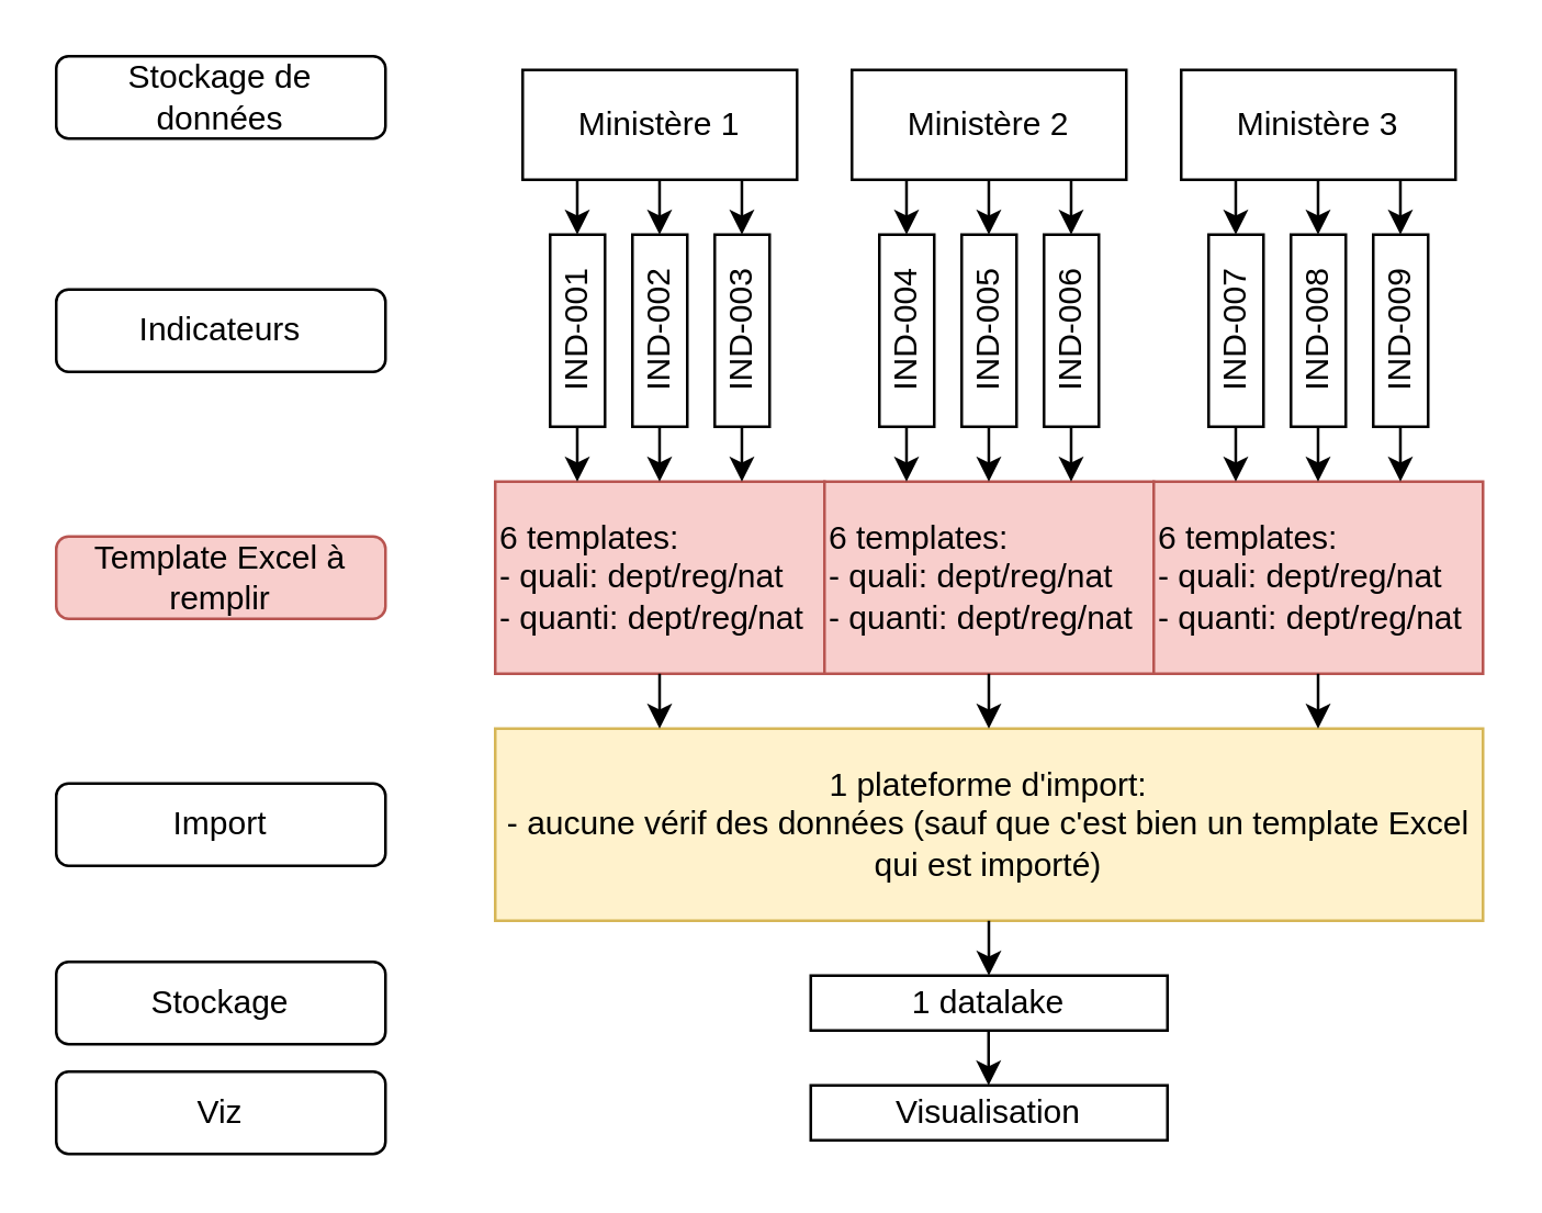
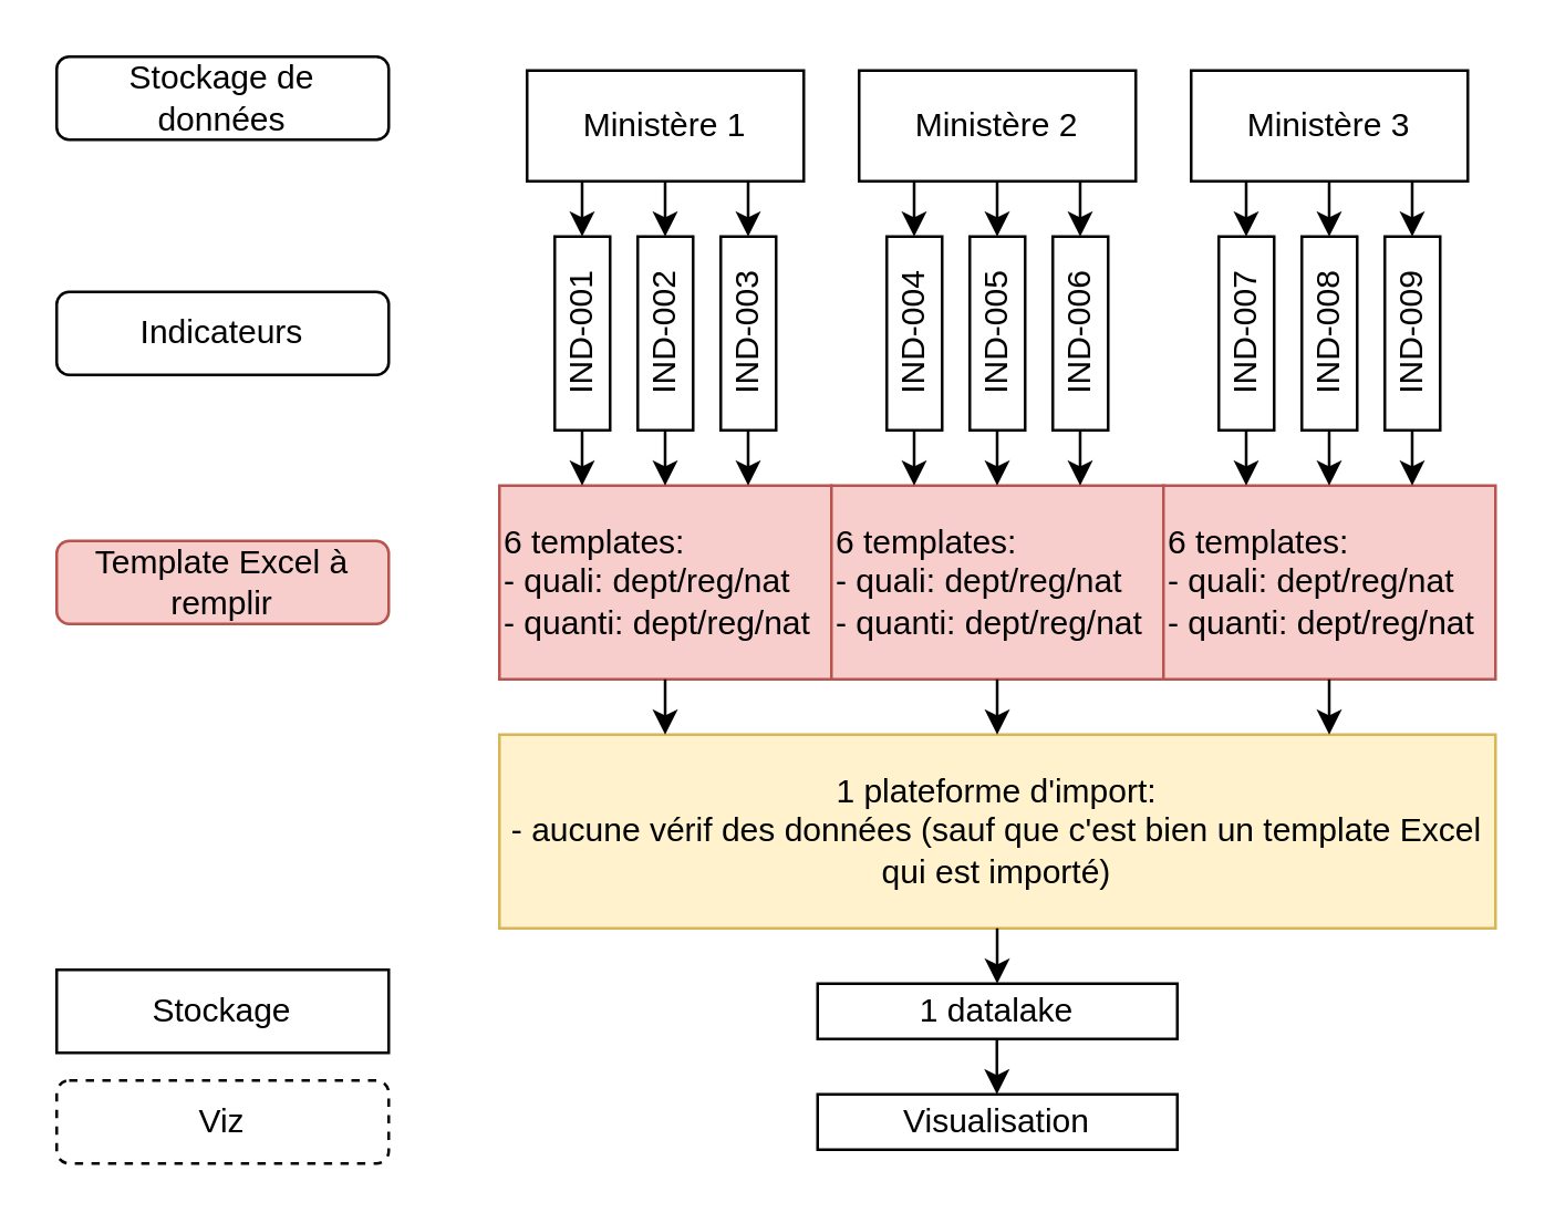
  <mxCell id="0" />
  <mxCell id="1" parent="0" />
  <mxCell id="2" value="Ministère 1" style="rounded=0;whiteSpace=wrap;html=1;" vertex="1" parent="1"><mxGeometry x="190" y="25" width="100" height="40" as="geometry" /></mxCell>
  <mxCell id="3" value="Ministère 2" style="rounded=0;whiteSpace=wrap;html=1;" vertex="1" parent="1"><mxGeometry x="310" y="25" width="100" height="40" as="geometry" /></mxCell>
  <mxCell id="4" value="Ministère 3" style="rounded=0;whiteSpace=wrap;html=1;" vertex="1" parent="1"><mxGeometry x="430" y="25" width="100" height="40" as="geometry" /></mxCell>
  <mxCell id="5" value="IND-001" style="rounded=0;whiteSpace=wrap;html=1;horizontal=0;" vertex="1" parent="1"><mxGeometry x="200" y="85" width="20" height="70" as="geometry" /></mxCell>
  <mxCell id="6" value="&lt;div&gt;6 templates:&lt;br&gt;&lt;/div&gt;&lt;div&gt;- quali: dept/reg/nat&lt;/div&gt;- quanti: dept/reg/nat" style="rounded=0;whiteSpace=wrap;html=1;horizontal=1;align=left;fillColor=#f8cecc;strokeColor=#b85450;" vertex="1" parent="1"><mxGeometry x="180" y="175" width="120" height="70" as="geometry" /></mxCell>
  <mxCell id="7" value="&lt;div&gt;1 plateforme d'import: &lt;br&gt;&lt;/div&gt;&lt;div&gt;- aucune vérif des données (sauf que c'est bien un template Excel qui est importé)&lt;/div&gt;" style="rounded=0;whiteSpace=wrap;html=1;horizontal=1;align=center;fillColor=#fff2cc;strokeColor=#d6b656;" vertex="1" parent="1"><mxGeometry x="180" y="265" width="360" height="70" as="geometry" /></mxCell>
  <mxCell id="8" value="1 datalake" style="rounded=0;whiteSpace=wrap;html=1;horizontal=1;align=center;" vertex="1" parent="1"><mxGeometry x="295" y="355" width="130" height="20" as="geometry" /></mxCell>
  <mxCell id="9" value="Visualisation" style="rounded=0;whiteSpace=wrap;html=1;horizontal=1;align=center;" vertex="1" parent="1"><mxGeometry x="295" y="395" width="130" height="20" as="geometry" /></mxCell>
  <mxCell id="10" value="&lt;div&gt;6 templates:&lt;br&gt;&lt;/div&gt;&lt;div&gt;- quali: dept/reg/nat&lt;/div&gt;- quanti: dept/reg/nat" style="rounded=0;whiteSpace=wrap;html=1;horizontal=1;align=left;fillColor=#f8cecc;strokeColor=#b85450;" vertex="1" parent="1"><mxGeometry x="300" y="175" width="120" height="70" as="geometry" /></mxCell>
  <mxCell id="11" value="&lt;div&gt;6 templates:&lt;br&gt;&lt;/div&gt;&lt;div&gt;- quali: dept/reg/nat&lt;/div&gt;- quanti: dept/reg/nat" style="rounded=0;whiteSpace=wrap;html=1;horizontal=1;align=left;fillColor=#f8cecc;strokeColor=#b85450;" vertex="1" parent="1"><mxGeometry x="420" y="175" width="120" height="70" as="geometry" /></mxCell>
  <mxCell id="12" value="IND-004" style="rounded=0;whiteSpace=wrap;html=1;horizontal=0;" vertex="1" parent="1"><mxGeometry x="320" y="85" width="20" height="70" as="geometry" /></mxCell>
  <mxCell id="13" value="IND-007" style="rounded=0;whiteSpace=wrap;html=1;horizontal=0;" vertex="1" parent="1"><mxGeometry x="440" y="85" width="20" height="70" as="geometry" /></mxCell>
  <mxCell id="14" value="IND-002" style="rounded=0;whiteSpace=wrap;html=1;horizontal=0;" vertex="1" parent="1"><mxGeometry x="230" y="85" width="20" height="70" as="geometry" /></mxCell>
  <mxCell id="15" value="IND-005" style="rounded=0;whiteSpace=wrap;html=1;horizontal=0;" vertex="1" parent="1"><mxGeometry x="350" y="85" width="20" height="70" as="geometry" /></mxCell>
  <mxCell id="16" value="IND-008" style="rounded=0;whiteSpace=wrap;html=1;horizontal=0;" vertex="1" parent="1"><mxGeometry x="470" y="85" width="20" height="70" as="geometry" /></mxCell>
  <mxCell id="17" value="IND-003" style="rounded=0;whiteSpace=wrap;html=1;horizontal=0;" vertex="1" parent="1"><mxGeometry x="260" y="85" width="20" height="70" as="geometry" /></mxCell>
  <mxCell id="18" value="IND-006" style="rounded=0;whiteSpace=wrap;html=1;horizontal=0;" vertex="1" parent="1"><mxGeometry x="380" y="85" width="20" height="70" as="geometry" /></mxCell>
  <mxCell id="19" value="IND-009" style="rounded=0;whiteSpace=wrap;html=1;horizontal=0;" vertex="1" parent="1"><mxGeometry x="500" y="85" width="20" height="70" as="geometry" /></mxCell>
  <mxCell id="20" value="" style="endArrow=classic;html=1;rounded=0;entryX=0.5;entryY=0;entryDx=0;entryDy=0;exitX=0.196;exitY=0.999;exitDx=0;exitDy=0;exitPerimeter=0;" edge="1" parent="1"><mxGeometry width="50" height="50" relative="1" as="geometry"><mxPoint x="239.89" y="65" as="sourcePoint" /><mxPoint x="239.89" y="85" as="targetPoint" /></mxGeometry></mxCell>
  <mxCell id="21" value="" style="endArrow=classic;html=1;rounded=0;entryX=0.5;entryY=0;entryDx=0;entryDy=0;exitX=0.196;exitY=0.999;exitDx=0;exitDy=0;exitPerimeter=0;" edge="1" parent="1"><mxGeometry width="50" height="50" relative="1" as="geometry"><mxPoint x="239.89" y="155" as="sourcePoint" /><mxPoint x="239.89" y="175" as="targetPoint" /></mxGeometry></mxCell>
  <mxCell id="22" value="" style="endArrow=classic;html=1;rounded=0;entryX=0.5;entryY=0;entryDx=0;entryDy=0;exitX=0.196;exitY=0.999;exitDx=0;exitDy=0;exitPerimeter=0;" edge="1" parent="1"><mxGeometry width="50" height="50" relative="1" as="geometry"><mxPoint x="359.89" y="65" as="sourcePoint" /><mxPoint x="359.89" y="85" as="targetPoint" /></mxGeometry></mxCell>
  <mxCell id="23" value="" style="endArrow=classic;html=1;rounded=0;entryX=0.5;entryY=0;entryDx=0;entryDy=0;exitX=0.196;exitY=0.999;exitDx=0;exitDy=0;exitPerimeter=0;" edge="1" parent="1"><mxGeometry width="50" height="50" relative="1" as="geometry"><mxPoint x="359.89" y="155" as="sourcePoint" /><mxPoint x="359.89" y="175" as="targetPoint" /></mxGeometry></mxCell>
  <mxCell id="24" value="" style="endArrow=classic;html=1;rounded=0;entryX=0.5;entryY=0;entryDx=0;entryDy=0;exitX=0.196;exitY=0.999;exitDx=0;exitDy=0;exitPerimeter=0;" edge="1" parent="1"><mxGeometry width="50" height="50" relative="1" as="geometry"><mxPoint x="479.89" y="65" as="sourcePoint" /><mxPoint x="479.89" y="85" as="targetPoint" /></mxGeometry></mxCell>
  <mxCell id="25" value="" style="endArrow=classic;html=1;rounded=0;entryX=0.5;entryY=0;entryDx=0;entryDy=0;exitX=0.196;exitY=0.999;exitDx=0;exitDy=0;exitPerimeter=0;" edge="1" parent="1"><mxGeometry width="50" height="50" relative="1" as="geometry"><mxPoint x="479.89" y="155" as="sourcePoint" /><mxPoint x="479.89" y="175" as="targetPoint" /></mxGeometry></mxCell>
  <mxCell id="26" value="" style="endArrow=classic;html=1;rounded=0;entryX=0.5;entryY=0;entryDx=0;entryDy=0;exitX=0.196;exitY=0.999;exitDx=0;exitDy=0;exitPerimeter=0;" edge="1" parent="1"><mxGeometry width="50" height="50" relative="1" as="geometry"><mxPoint x="209.89" y="65" as="sourcePoint" /><mxPoint x="209.89" y="85" as="targetPoint" /></mxGeometry></mxCell>
  <mxCell id="27" value="" style="endArrow=classic;html=1;rounded=0;entryX=0.5;entryY=0;entryDx=0;entryDy=0;exitX=0.196;exitY=0.999;exitDx=0;exitDy=0;exitPerimeter=0;" edge="1" parent="1"><mxGeometry width="50" height="50" relative="1" as="geometry"><mxPoint x="209.89" y="155" as="sourcePoint" /><mxPoint x="209.89" y="175" as="targetPoint" /></mxGeometry></mxCell>
  <mxCell id="28" value="" style="endArrow=classic;html=1;rounded=0;entryX=0.5;entryY=0;entryDx=0;entryDy=0;exitX=0.196;exitY=0.999;exitDx=0;exitDy=0;exitPerimeter=0;" edge="1" parent="1"><mxGeometry width="50" height="50" relative="1" as="geometry"><mxPoint x="239.9" y="245" as="sourcePoint" /><mxPoint x="239.9" y="265" as="targetPoint" /></mxGeometry></mxCell>
  <mxCell id="29" value="" style="endArrow=classic;html=1;rounded=0;entryX=0.5;entryY=0;entryDx=0;entryDy=0;exitX=0.196;exitY=0.999;exitDx=0;exitDy=0;exitPerimeter=0;" edge="1" parent="1"><mxGeometry width="50" height="50" relative="1" as="geometry"><mxPoint x="359.9" y="245" as="sourcePoint" /><mxPoint x="359.9" y="265" as="targetPoint" /></mxGeometry></mxCell>
  <mxCell id="30" value="" style="endArrow=classic;html=1;rounded=0;entryX=0.5;entryY=0;entryDx=0;entryDy=0;exitX=0.196;exitY=0.999;exitDx=0;exitDy=0;exitPerimeter=0;" edge="1" parent="1"><mxGeometry width="50" height="50" relative="1" as="geometry"><mxPoint x="359.9" y="335" as="sourcePoint" /><mxPoint x="359.9" y="355" as="targetPoint" /></mxGeometry></mxCell>
  <mxCell id="31" value="" style="endArrow=classic;html=1;rounded=0;entryX=0.5;entryY=0;entryDx=0;entryDy=0;exitX=0.196;exitY=0.999;exitDx=0;exitDy=0;exitPerimeter=0;" edge="1" parent="1"><mxGeometry width="50" height="50" relative="1" as="geometry"><mxPoint x="359.8" y="375" as="sourcePoint" /><mxPoint x="359.8" y="395" as="targetPoint" /></mxGeometry></mxCell>
  <mxCell id="32" value="" style="endArrow=classic;html=1;rounded=0;entryX=0.5;entryY=0;entryDx=0;entryDy=0;exitX=0.196;exitY=0.999;exitDx=0;exitDy=0;exitPerimeter=0;" edge="1" parent="1"><mxGeometry width="50" height="50" relative="1" as="geometry"><mxPoint x="479.9" y="245" as="sourcePoint" /><mxPoint x="479.9" y="265" as="targetPoint" /></mxGeometry></mxCell>
  <mxCell id="33" value="" style="endArrow=classic;html=1;rounded=0;entryX=0.5;entryY=0;entryDx=0;entryDy=0;exitX=0.196;exitY=0.999;exitDx=0;exitDy=0;exitPerimeter=0;" edge="1" parent="1"><mxGeometry width="50" height="50" relative="1" as="geometry"><mxPoint x="329.89" y="65" as="sourcePoint" /><mxPoint x="329.89" y="85" as="targetPoint" /></mxGeometry></mxCell>
  <mxCell id="34" value="" style="endArrow=classic;html=1;rounded=0;entryX=0.5;entryY=0;entryDx=0;entryDy=0;exitX=0.196;exitY=0.999;exitDx=0;exitDy=0;exitPerimeter=0;" edge="1" parent="1"><mxGeometry width="50" height="50" relative="1" as="geometry"><mxPoint x="329.89" y="155" as="sourcePoint" /><mxPoint x="329.89" y="175" as="targetPoint" /></mxGeometry></mxCell>
  <mxCell id="35" value="" style="endArrow=classic;html=1;rounded=0;entryX=0.5;entryY=0;entryDx=0;entryDy=0;exitX=0.196;exitY=0.999;exitDx=0;exitDy=0;exitPerimeter=0;" edge="1" parent="1"><mxGeometry width="50" height="50" relative="1" as="geometry"><mxPoint x="449.89" y="65" as="sourcePoint" /><mxPoint x="449.89" y="85" as="targetPoint" /></mxGeometry></mxCell>
  <mxCell id="36" value="" style="endArrow=classic;html=1;rounded=0;entryX=0.5;entryY=0;entryDx=0;entryDy=0;exitX=0.196;exitY=0.999;exitDx=0;exitDy=0;exitPerimeter=0;" edge="1" parent="1"><mxGeometry width="50" height="50" relative="1" as="geometry"><mxPoint x="449.89" y="155" as="sourcePoint" /><mxPoint x="449.89" y="175" as="targetPoint" /></mxGeometry></mxCell>
  <mxCell id="37" value="" style="endArrow=classic;html=1;rounded=0;entryX=0.5;entryY=0;entryDx=0;entryDy=0;exitX=0.196;exitY=0.999;exitDx=0;exitDy=0;exitPerimeter=0;" edge="1" parent="1"><mxGeometry width="50" height="50" relative="1" as="geometry"><mxPoint x="269.89" y="65" as="sourcePoint" /><mxPoint x="269.89" y="85" as="targetPoint" /></mxGeometry></mxCell>
  <mxCell id="38" value="" style="endArrow=classic;html=1;rounded=0;entryX=0.5;entryY=0;entryDx=0;entryDy=0;exitX=0.196;exitY=0.999;exitDx=0;exitDy=0;exitPerimeter=0;" edge="1" parent="1"><mxGeometry width="50" height="50" relative="1" as="geometry"><mxPoint x="269.89" y="155" as="sourcePoint" /><mxPoint x="269.89" y="175" as="targetPoint" /></mxGeometry></mxCell>
  <mxCell id="39" value="" style="endArrow=classic;html=1;rounded=0;entryX=0.5;entryY=0;entryDx=0;entryDy=0;exitX=0.196;exitY=0.999;exitDx=0;exitDy=0;exitPerimeter=0;" edge="1" parent="1"><mxGeometry width="50" height="50" relative="1" as="geometry"><mxPoint x="389.89" y="65" as="sourcePoint" /><mxPoint x="389.89" y="85" as="targetPoint" /></mxGeometry></mxCell>
  <mxCell id="40" value="" style="endArrow=classic;html=1;rounded=0;entryX=0.5;entryY=0;entryDx=0;entryDy=0;exitX=0.196;exitY=0.999;exitDx=0;exitDy=0;exitPerimeter=0;" edge="1" parent="1"><mxGeometry width="50" height="50" relative="1" as="geometry"><mxPoint x="389.89" y="155" as="sourcePoint" /><mxPoint x="389.89" y="175" as="targetPoint" /></mxGeometry></mxCell>
  <mxCell id="41" value="" style="endArrow=classic;html=1;rounded=0;entryX=0.5;entryY=0;entryDx=0;entryDy=0;exitX=0.196;exitY=0.999;exitDx=0;exitDy=0;exitPerimeter=0;" edge="1" parent="1"><mxGeometry width="50" height="50" relative="1" as="geometry"><mxPoint x="509.89" y="65" as="sourcePoint" /><mxPoint x="509.89" y="85" as="targetPoint" /></mxGeometry></mxCell>
  <mxCell id="42" value="" style="endArrow=classic;html=1;rounded=0;entryX=0.5;entryY=0;entryDx=0;entryDy=0;exitX=0.196;exitY=0.999;exitDx=0;exitDy=0;exitPerimeter=0;" edge="1" parent="1"><mxGeometry width="50" height="50" relative="1" as="geometry"><mxPoint x="509.89" y="155" as="sourcePoint" /><mxPoint x="509.89" y="175" as="targetPoint" /></mxGeometry></mxCell>
  <mxCell id="43" value="&lt;div&gt;Stockage de &lt;br&gt;&lt;/div&gt;&lt;div&gt;données&lt;br&gt;&lt;/div&gt;" style="rounded=1;whiteSpace=wrap;html=1;" vertex="1" parent="1"><mxGeometry x="20" y="20" width="120" height="30" as="geometry" /></mxCell>
  <mxCell id="44" value="Indicateurs" style="rounded=1;whiteSpace=wrap;html=1;" vertex="1" parent="1"><mxGeometry x="20" y="105" width="120" height="30" as="geometry" /></mxCell>
  <mxCell id="45" value="Template Excel à remplir" style="rounded=1;whiteSpace=wrap;html=1;fillColor=#f8cecc;strokeColor=#b85450;" vertex="1" parent="1"><mxGeometry x="20" y="195" width="120" height="30" as="geometry" /></mxCell>
- <mxCell id="46" value="Import" style="rounded=1;whiteSpace=wrap;html=1;" vertex="1" parent="1"><mxGeometry x="20" y="285" width="120" height="30" as="geometry" /></mxCell>
- <mxCell id="47" value="Stockage" style="rounded=1;whiteSpace=wrap;html=1;" vertex="1" parent="1"><mxGeometry x="20" y="350" width="120" height="30" as="geometry" /></mxCell>
- <mxCell id="48" value="Viz" style="rounded=1;whiteSpace=wrap;html=1;" vertex="1" parent="1"><mxGeometry x="20" y="390" width="120" height="30" as="geometry" /></mxCell>
+ <mxCell id="47" value="Stockage" style="whiteSpace=wrap;html=1;rounded=0;" vertex="1" parent="1"><mxGeometry x="20" y="350" width="120" height="30" as="geometry" /></mxCell>
+ <mxCell id="48" value="Viz" style="rounded=1;whiteSpace=wrap;html=1;dashed=1;" vertex="1" parent="1"><mxGeometry x="20" y="390" width="120" height="30" as="geometry" /></mxCell>
